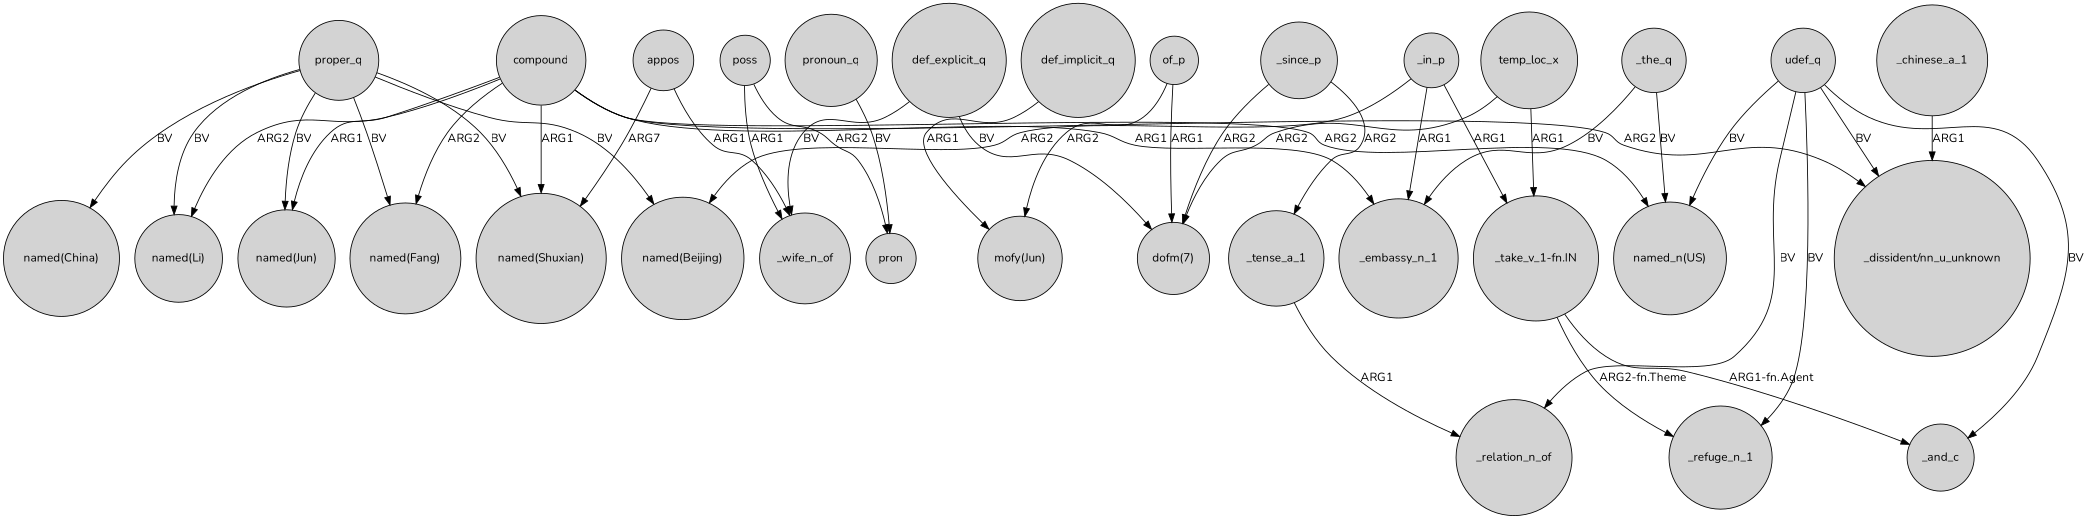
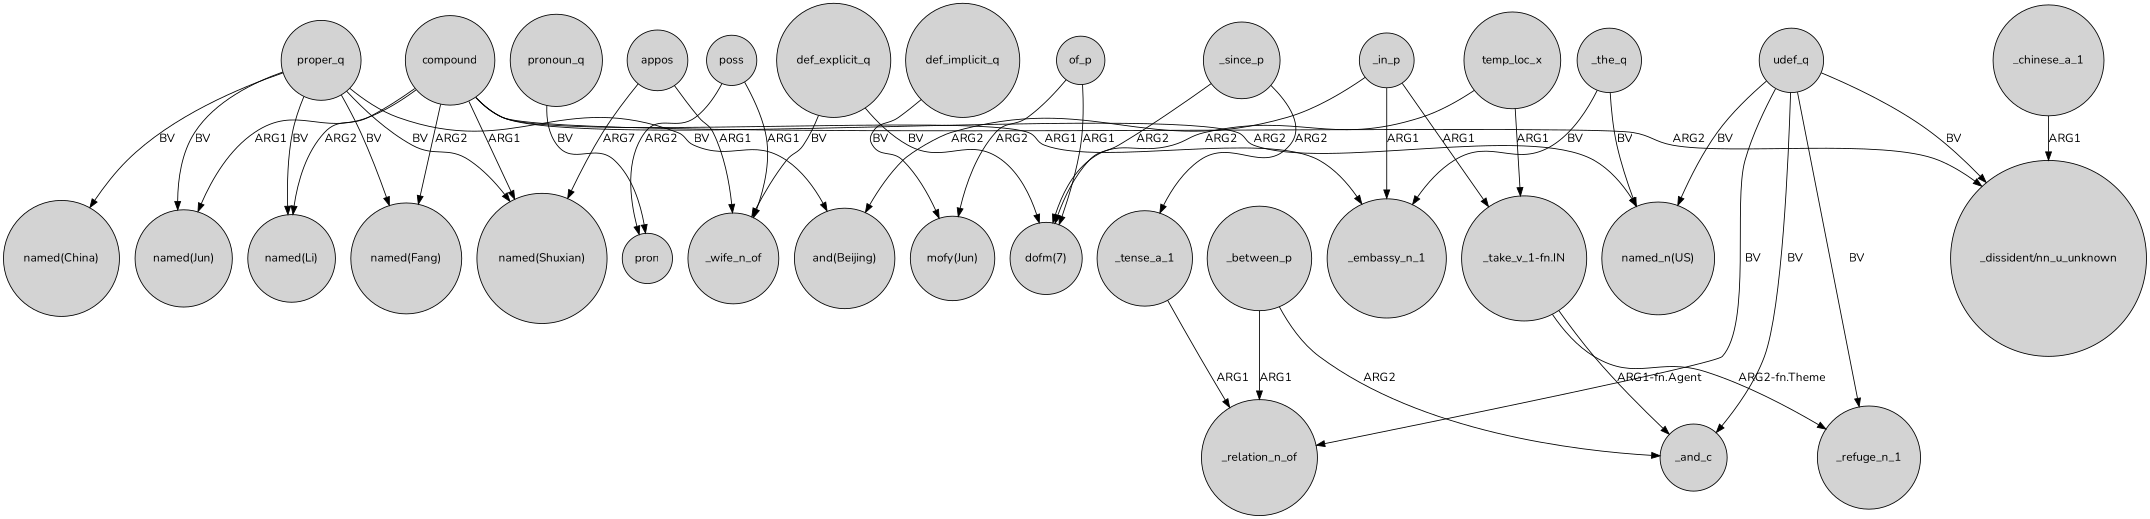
  digraph {
    fontname=Nunito
    node [fontname=Nunito shape=circle style=filled]
    edge [fontname=Nunito]
    proper_q
    "named(Fang)"
    n3 [label="named(Jun)"]
    "named(Li)"
    "named(Shuxian)"
    "named(China)"
-   "named(Beijing)"
+   "named(Beijing)" [label="and(Beijing)"]
    udef_q
    "named_n(US)"
    "_dissident/nn_u_unknown"
    _relation_n_of
    _and_c
    _refuge_n_1
    poss
    pron
    _wife_n_of
    of_p
    "mofy(Jun)"
    "dofm(7)"
    compound
    _embassy_n_1
    def_explicit_q
    "_take_v_1-fn.IN"
    _since_p
    _tense_a_1
    _the_q
    appos
+   _between_p
    _chinese_a_1
    def_implicit_q
    pronoun_q
    temp_loc_x
    _in_p
    proper_q -> "named(Fang)" [label=BV]
    proper_q -> n3 [label=BV]
    proper_q -> "named(Li)" [label=BV]
    proper_q -> "named(Shuxian)" [label=BV]
    proper_q -> "named(China)" [label=BV]
    proper_q -> "named(Beijing)" [label=BV]
    udef_q -> "named_n(US)" [label=BV]
    udef_q -> "_dissident/nn_u_unknown" [label=BV]
    udef_q -> _relation_n_of [label=BV]
    udef_q -> _and_c [label=BV]
    udef_q -> _refuge_n_1 [label=BV]
    poss -> pron [label=ARG2]
    poss -> _wife_n_of [label=ARG1]
    of_p -> "mofy(Jun)" [label=ARG2]
    of_p -> "dofm(7)" [label=ARG1]
    compound -> "named(Fang)" [label=ARG2]
    compound -> n3 [label=ARG1]
    compound -> "named(Li)" [label=ARG2]
    compound -> "named(Shuxian)" [label=ARG1]
    compound -> "named_n(US)" [label=ARG2]
    compound -> "_dissident/nn_u_unknown" [label=ARG2]
    compound -> _embassy_n_1 [label=ARG1]
    def_explicit_q -> _wife_n_of [label=BV]
    def_explicit_q -> "dofm(7)" [label=BV]
    "_take_v_1-fn.IN" -> _and_c [label="ARG1-fn.Agent"]
    "_take_v_1-fn.IN" -> _refuge_n_1 [label="ARG2-fn.Theme"]
    _since_p -> "dofm(7)" [label=ARG2]
    _since_p -> _tense_a_1 [label=ARG2]
    _tense_a_1 -> _relation_n_of [label=ARG1]
    _the_q -> "named_n(US)" [label=BV]
    _the_q -> _embassy_n_1 [label=BV]
    appos -> "named(Shuxian)" [label=ARG7]
    appos -> _wife_n_of [label=ARG1]
+   _between_p -> _relation_n_of [label=ARG1]
+   _between_p -> _and_c [label=ARG2]
    _chinese_a_1 -> "_dissident/nn_u_unknown" [label=ARG1]
-   def_implicit_q -> "mofy(Jun)" [label=ARG1]
+   def_implicit_q -> "mofy(Jun)" [label=BV]
    pronoun_q -> pron [label=BV]
    temp_loc_x -> "dofm(7)" [label=ARG2]
    temp_loc_x -> "_take_v_1-fn.IN" [label=ARG1]
    _in_p -> "named(Beijing)" [label=ARG2]
    _in_p -> _embassy_n_1 [label=ARG1]
    _in_p -> "_take_v_1-fn.IN" [label=ARG1]
  }
